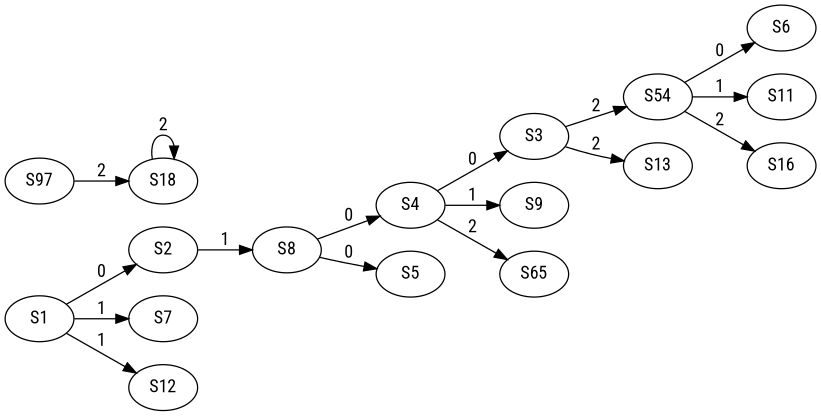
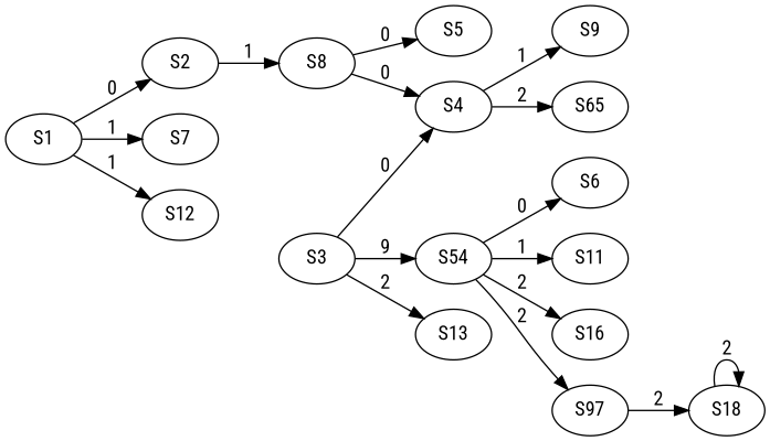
  strict digraph {
    fontname="Roboto Condensed"
    rankdir=LR
    node [fontname="Roboto Condensed"]
    edge [fontname="Roboto Condensed"]
    S1
    S2
    S7
    S12
    S8
    S4
    S5
    S3
    S9
    n10 [label=S65]
    n11 [label=S54]
    S13
    S6
    S11
    S16
    n16 [label=S97]
    S18
    S1 -> S2 [label=0]
    S1 -> S7 [label=1]
    S1 -> S12 [label=1]
    S2 -> S8 [label=1]
    S8 -> S4 [label=0]
    S8 -> S5 [label=0]
-   S4 -> S3 [label=0]
+   S3 -> S4 [label=0]
    S4 -> S9 [label=1]
    S4 -> n10 [label=2]
-   S3 -> n11 [label=2]
+   S3 -> n11 [label=9]
    S3 -> S13 [label=2]
    n11 -> S6 [label=0]
    n11 -> S11 [label=1]
    n11 -> S16 [label=2]
+   n11 -> n16 [label=2]
    n16 -> S18 [label=2]
    S18 -> S18 [label=2]
  }
